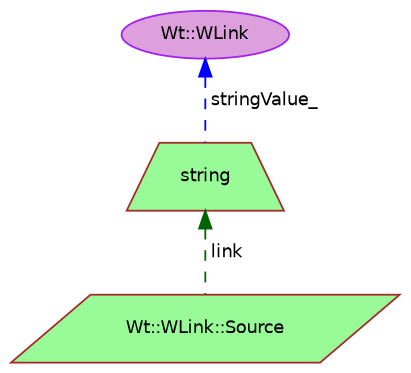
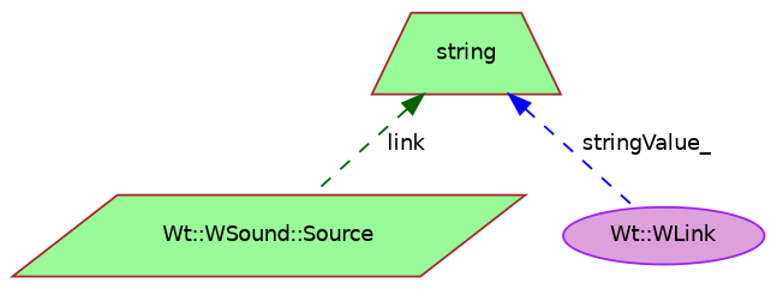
  digraph {
    node [color=brown fillcolor=palegreen fontname=Helvetica fontsize=10 style=filled]
    edge [dir=back fontname=Helvetica fontsize=10 labelfontname=Helvetica labelfontsize=10 style=dashed]
-   n1 [fontcolor=black height=0.2 label="Wt::WLink::Source" shape=parallelogram width=0.4]
+   n1 [fontcolor=black height=0.2 label="Wt::WSound::Source" shape=parallelogram width=0.4]
    n2 [color=purple fillcolor=plum height=0.2 label="Wt::WLink" shape=ellipse width=0.4]
    n3 [height=0.2 label=string shape=trapezium width=0.4]
    n3 -> n1 [color=darkgreen label=" link"]
-   n2 -> n3 [color=blue label=" stringValue_"]
+   n3 -> n2 [color=blue label=" stringValue_"]
  }
